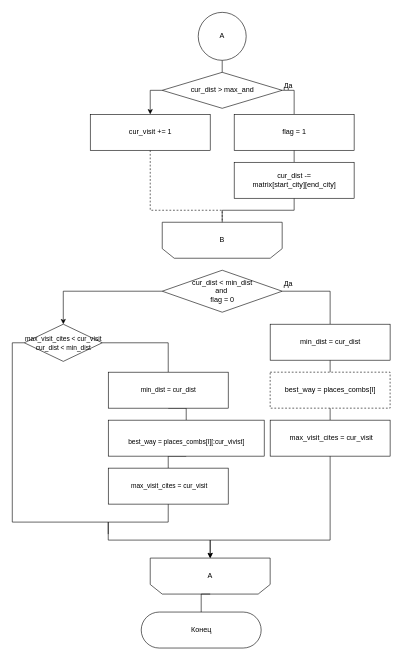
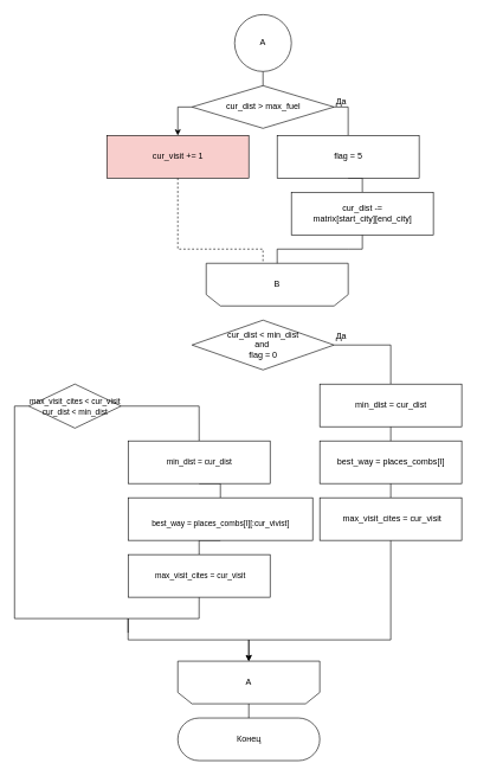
  <mxCell id="0" />
  <mxCell id="1" parent="0" />
- <mxCell id="2" value="Конец" style="html=1;dashed=0;whitespace=wrap;shape=mxgraph.dfd.start" vertex="1" parent="1"><mxGeometry x="235" y="1020" width="200" height="60" as="geometry" /></mxCell>
+ <mxCell id="2" value="Конец" style="html=1;dashed=0;whitespace=wrap;shape=mxgraph.dfd.start" vertex="1" parent="1"><mxGeometry x="250" y="1010" width="200" height="60" as="geometry" /></mxCell>
  <mxCell id="3" style="edgeStyle=orthogonalEdgeStyle;rounded=0;orthogonalLoop=1;jettySize=auto;html=1;exitX=1;exitY=0.5;exitDx=0;exitDy=0;endArrow=none;endFill=0;" edge="1" parent="1" source="5" target="7"><mxGeometry relative="1" as="geometry" /></mxCell>
  <mxCell id="4" style="edgeStyle=orthogonalEdgeStyle;rounded=0;orthogonalLoop=1;jettySize=auto;html=1;exitX=0;exitY=0.5;exitDx=0;exitDy=0;entryX=0.5;entryY=0;entryDx=0;entryDy=0;" edge="1" parent="1" source="5" target="9"><mxGeometry relative="1" as="geometry" /></mxCell>
- <mxCell id="5" value="cur_dist &amp;gt; max_and" style="shape=rhombus;html=1;dashed=0;whitespace=wrap;perimeter=rhombusPerimeter;" vertex="1" parent="1"><mxGeometry x="270" y="120" width="200" height="60" as="geometry" /></mxCell>
+ <mxCell id="5" value="cur_dist &amp;gt; max_fuel" style="shape=rhombus;html=1;dashed=0;whitespace=wrap;perimeter=rhombusPerimeter;" vertex="1" parent="1"><mxGeometry x="270" y="120" width="200" height="60" as="geometry" /></mxCell>
  <mxCell id="6" style="edgeStyle=orthogonalEdgeStyle;rounded=0;orthogonalLoop=1;jettySize=auto;html=1;exitX=0.5;exitY=1;exitDx=0;exitDy=0;entryX=0.5;entryY=0;entryDx=0;entryDy=0;endArrow=none;endFill=0;" edge="1" parent="1" source="7" target="26"><mxGeometry relative="1" as="geometry" /></mxCell>
- <mxCell id="7" value="flag = 1" style="html=1;dashed=0;whitespace=wrap;" vertex="1" parent="1"><mxGeometry x="390" y="190" width="200" height="60" as="geometry" /></mxCell>
+ <mxCell id="7" value="flag = 5" style="html=1;dashed=0;whitespace=wrap;" vertex="1" parent="1"><mxGeometry x="390" y="190" width="200" height="60" as="geometry" /></mxCell>
  <mxCell id="8" style="edgeStyle=orthogonalEdgeStyle;rounded=0;orthogonalLoop=1;jettySize=auto;html=1;exitX=0.5;exitY=1;exitDx=0;exitDy=0;endArrow=none;endFill=0;dashed=1;" edge="1" parent="1" source="9" target="11"><mxGeometry relative="1" as="geometry"><Array as="points"><mxPoint x="250" y="350" /><mxPoint x="370" y="350" /></Array></mxGeometry></mxCell>
- <mxCell id="9" value="cur_visit += 1" style="html=1;dashed=0;whitespace=wrap;" vertex="1" parent="1"><mxGeometry x="150" y="190" width="200" height="60" as="geometry" /></mxCell>
+ <mxCell id="9" value="cur_visit += 1" style="html=1;dashed=0;whitespace=wrap;fillColor=#f8cecc;" vertex="1" parent="1"><mxGeometry x="150" y="190" width="200" height="60" as="geometry" /></mxCell>
  <mxCell id="10" value="Да" style="text;html=1;align=center;verticalAlign=middle;resizable=0;points=[];autosize=1;strokeColor=none;fillColor=none;" vertex="1" parent="1"><mxGeometry x="460" y="128" width="40" height="30" as="geometry" /></mxCell>
- <mxCell id="11" value="B" style="shape=loopLimit;whiteSpace=wrap;html=1;strokeWidth=1;direction=west;" vertex="1" parent="1"><mxGeometry x="270.03" y="370" width="200" height="60" as="geometry" /></mxCell>
+ <mxCell id="11" value="B" style="shape=loopLimit;whiteSpace=wrap;html=1;strokeWidth=1;direction=west;" vertex="1" parent="1"><mxGeometry x="290.03" y="370" width="200" height="60" as="geometry" /></mxCell>
  <mxCell id="12" style="edgeStyle=orthogonalEdgeStyle;rounded=0;orthogonalLoop=1;jettySize=auto;html=1;exitX=1;exitY=0.5;exitDx=0;exitDy=0;endArrow=none;endFill=0;" edge="1" parent="1" source="14" target="16"><mxGeometry relative="1" as="geometry" /></mxCell>
- <mxCell id="13" style="edgeStyle=orthogonalEdgeStyle;rounded=0;orthogonalLoop=1;jettySize=auto;html=1;exitX=0;exitY=0.5;exitDx=0;exitDy=0;entryX=0.5;entryY=0;entryDx=0;entryDy=0;" edge="1" parent="1" source="14" target="20"><mxGeometry relative="1" as="geometry" /></mxCell>
  <mxCell id="14" value="cur_dist &amp;lt; min_dist&lt;br&gt;and&amp;nbsp;&lt;br&gt;flag = 0" style="shape=rhombus;html=1;dashed=0;whitespace=wrap;perimeter=rhombusPerimeter;" vertex="1" parent="1"><mxGeometry x="270.03" y="450" width="200" height="70" as="geometry" /></mxCell>
  <mxCell id="15" value="" style="edgeStyle=orthogonalEdgeStyle;rounded=0;orthogonalLoop=1;jettySize=auto;html=1;endArrow=none;endFill=0;" edge="1" parent="1" source="16" target="33"><mxGeometry relative="1" as="geometry" /></mxCell>
  <mxCell id="16" value="min_dist = cur_dist" style="html=1;dashed=0;whitespace=wrap;" vertex="1" parent="1"><mxGeometry x="450" y="540" width="200" height="60" as="geometry" /></mxCell>
  <mxCell id="17" value="Да" style="text;html=1;align=center;verticalAlign=middle;resizable=0;points=[];autosize=1;strokeColor=none;fillColor=none;" vertex="1" parent="1"><mxGeometry x="460.03" y="458" width="40" height="30" as="geometry" /></mxCell>
  <mxCell id="18" style="edgeStyle=orthogonalEdgeStyle;rounded=0;orthogonalLoop=1;jettySize=auto;html=1;exitX=1;exitY=0.5;exitDx=0;exitDy=0;entryX=0.5;entryY=0;entryDx=0;entryDy=0;endArrow=none;endFill=0;" edge="1" parent="1" source="20" target="22"><mxGeometry relative="1" as="geometry" /></mxCell>
  <mxCell id="19" style="edgeStyle=orthogonalEdgeStyle;rounded=0;orthogonalLoop=1;jettySize=auto;html=1;exitX=0;exitY=0.5;exitDx=0;exitDy=0;endArrow=classic;endFill=1;" edge="1" parent="1" source="20" target="23"><mxGeometry relative="1" as="geometry"><Array as="points"><mxPoint x="20" y="571" /><mxPoint x="20" y="870" /><mxPoint x="180" y="870" /><mxPoint x="180" y="900" /><mxPoint x="350" y="900" /></Array></mxGeometry></mxCell>
  <mxCell id="20" value="&lt;font style=&quot;font-size: 11px;&quot;&gt;max_visit_cites &amp;lt; cur_visit&lt;br&gt;cur_dist &amp;lt; min_dist&lt;/font&gt;" style="shape=rhombus;html=1;dashed=0;whitespace=wrap;perimeter=rhombusPerimeter;" vertex="1" parent="1"><mxGeometry x="40.03" y="540" width="130" height="62" as="geometry" /></mxCell>
  <mxCell id="21" style="edgeStyle=orthogonalEdgeStyle;rounded=0;orthogonalLoop=1;jettySize=auto;html=1;exitX=0.5;exitY=1;exitDx=0;exitDy=0;entryX=0.5;entryY=0;entryDx=0;entryDy=0;endArrow=none;endFill=0;" edge="1" parent="1" source="22" target="28"><mxGeometry relative="1" as="geometry" /></mxCell>
  <mxCell id="22" value="min_dist = cur_dist" style="html=1;dashed=0;whitespace=wrap;fontSize=11;" vertex="1" parent="1"><mxGeometry x="180.03" y="620" width="200" height="60" as="geometry" /></mxCell>
  <mxCell id="23" value="A" style="shape=loopLimit;whiteSpace=wrap;html=1;strokeWidth=1;direction=west;" vertex="1" parent="1"><mxGeometry x="250" y="930" width="200" height="60" as="geometry" /></mxCell>
  <mxCell id="24" style="edgeStyle=orthogonalEdgeStyle;rounded=0;orthogonalLoop=1;jettySize=auto;html=1;exitX=0.5;exitY=0;exitDx=0;exitDy=0;entryX=0.5;entryY=0.5;entryDx=0;entryDy=-30;entryPerimeter=0;endArrow=none;endFill=0;" edge="1" parent="1" source="23" target="2"><mxGeometry relative="1" as="geometry" /></mxCell>
  <mxCell id="25" style="edgeStyle=orthogonalEdgeStyle;rounded=0;orthogonalLoop=1;jettySize=auto;html=1;exitX=0.5;exitY=1;exitDx=0;exitDy=0;entryX=0.5;entryY=1;entryDx=0;entryDy=0;endArrow=none;endFill=0;" edge="1" parent="1" source="26" target="11"><mxGeometry relative="1" as="geometry"><Array as="points"><mxPoint x="490" y="350" /><mxPoint x="370" y="350" /></Array></mxGeometry></mxCell>
- <mxCell id="26" value="cur_dist -= &lt;br&gt;matrix[start_city][end_city]" style="html=1;dashed=0;whitespace=wrap;" vertex="1" parent="1"><mxGeometry x="390" y="270" width="200" height="60" as="geometry" /></mxCell>
+ <mxCell id="26" value="cur_dist -= &lt;br&gt;matrix[start_city][end_city]" style="html=1;dashed=0;whitespace=wrap;" vertex="1" parent="1"><mxGeometry x="410" y="270" width="200" height="60" as="geometry" /></mxCell>
  <mxCell id="27" style="edgeStyle=orthogonalEdgeStyle;rounded=0;orthogonalLoop=1;jettySize=auto;html=1;exitX=0.5;exitY=1;exitDx=0;exitDy=0;entryX=0.5;entryY=0;entryDx=0;entryDy=0;endArrow=none;endFill=0;" edge="1" parent="1" source="28" target="30"><mxGeometry relative="1" as="geometry" /></mxCell>
  <mxCell id="28" value="&lt;br style=&quot;font-size: 11px;&quot;&gt;best_way = places_combs[I][:cur_vivist]&lt;br style=&quot;font-size: 11px;&quot;&gt;" style="html=1;dashed=0;whitespace=wrap;fontSize=11;" vertex="1" parent="1"><mxGeometry x="180.03" y="700" width="260" height="60" as="geometry" /></mxCell>
  <mxCell id="29" style="edgeStyle=orthogonalEdgeStyle;rounded=0;orthogonalLoop=1;jettySize=auto;html=1;exitX=0.5;exitY=1;exitDx=0;exitDy=0;endArrow=none;endFill=0;" edge="1" parent="1" source="30"><mxGeometry relative="1" as="geometry"><mxPoint x="180" y="890" as="targetPoint" /><Array as="points"><mxPoint x="280" y="870" /><mxPoint x="180" y="870" /><mxPoint x="180" y="890" /></Array></mxGeometry></mxCell>
  <mxCell id="30" value="&amp;nbsp;max_visit_cites = cur_visit" style="html=1;dashed=0;whitespace=wrap;fontSize=11;" vertex="1" parent="1"><mxGeometry x="180.03" y="780" width="200" height="60" as="geometry" /></mxCell>
- <mxCell id="31" value="best_way = places_combs[I]" style="html=1;dashed=1;whitespace=wrap;" vertex="1" parent="1"><mxGeometry x="450" y="620" width="200" height="60" as="geometry" /></mxCell>
+ <mxCell id="31" value="best_way = places_combs[I]" style="html=1;dashed=0;whitespace=wrap;" vertex="1" parent="1"><mxGeometry x="450" y="620" width="200" height="60" as="geometry" /></mxCell>
  <mxCell id="32" style="edgeStyle=orthogonalEdgeStyle;rounded=0;orthogonalLoop=1;jettySize=auto;html=1;exitX=0.5;exitY=1;exitDx=0;exitDy=0;entryX=0.5;entryY=1;entryDx=0;entryDy=0;" edge="1" parent="1" source="33" target="23"><mxGeometry relative="1" as="geometry"><Array as="points"><mxPoint x="550" y="900" /><mxPoint x="350" y="900" /></Array></mxGeometry></mxCell>
  <mxCell id="33" value="&amp;nbsp;max_visit_cites = cur_visit" style="html=1;dashed=0;whitespace=wrap;" vertex="1" parent="1"><mxGeometry x="450" y="700" width="200" height="60" as="geometry" /></mxCell>
  <mxCell id="34" style="edgeStyle=orthogonalEdgeStyle;rounded=0;orthogonalLoop=1;jettySize=auto;html=1;exitX=0.5;exitY=1;exitDx=0;exitDy=0;entryX=0.5;entryY=0;entryDx=0;entryDy=0;endArrow=none;endFill=0;" edge="1" parent="1" source="35" target="5"><mxGeometry relative="1" as="geometry" /></mxCell>
  <mxCell id="35" value="A" style="ellipse;whiteSpace=wrap;html=1;aspect=fixed;" vertex="1" parent="1"><mxGeometry x="330.03" y="20" width="80" height="80" as="geometry" /></mxCell>
